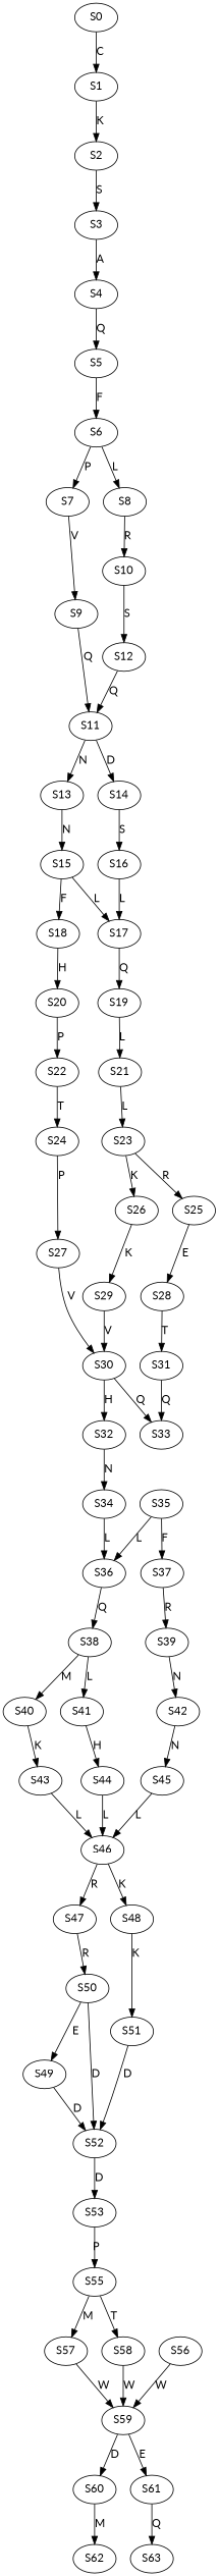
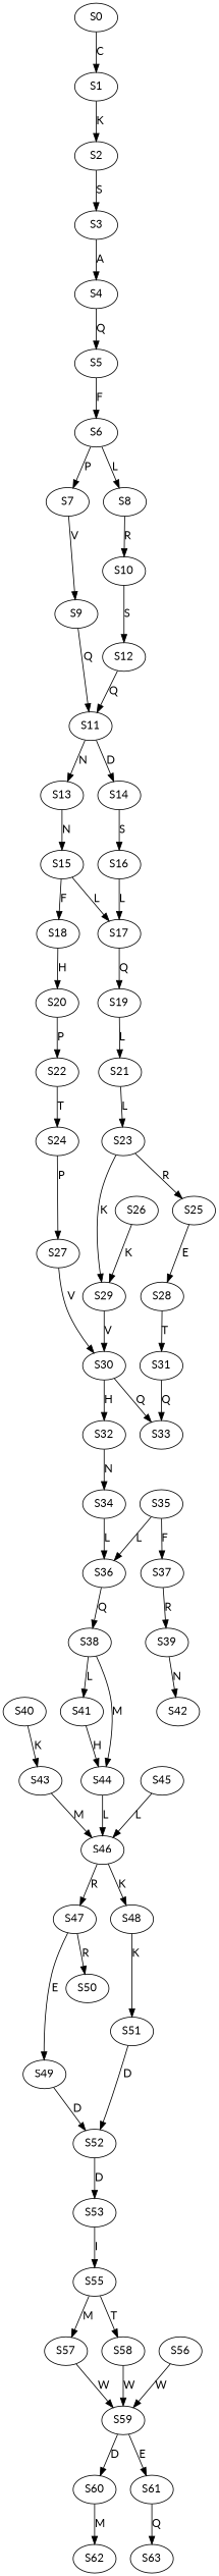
  strict digraph {
    fontname=Lato
    node [fontname=Lato]
    edge [fontname=Lato]
    S0
    S1
    S2
    S3
    S4
    S5
    S6
    S7
    S8
    S9
    S10
    S11
    S12
    S13
    S14
    S15
    S16
    S17
    S18
    S19
    S20
    S21
    S22
    S23
    S24
    S25
    S26
    S27
    S28
    S29
    S30
    S31
    S32
    S33
    S34
    S36
    S35
    S37
    S38
    S39
    S40
    S41
    S42
    S43
    S44
    S45
    S46
    S47
    S48
    S49
    S50
    S51
    S52
    S53
    S55
    S57
    S58
    S56
    S59
    S60
    S61
    S62
    S63
    S0 -> S1 [label=C]
    S1 -> S2 [label=K]
    S2 -> S3 [label=S]
    S3 -> S4 [label=A]
    S4 -> S5 [label=Q]
    S5 -> S6 [label=F]
    S6 -> S7 [label=P]
    S6 -> S8 [label=L]
    S7 -> S9 [label=V]
    S8 -> S10 [label=R]
    S9 -> S11 [label=Q]
    S10 -> S12 [label=S]
    S11 -> S13 [label=N]
    S11 -> S14 [label=D]
    S12 -> S11 [label=Q]
    S13 -> S15 [label=N]
    S14 -> S16 [label=S]
    S15 -> S17 [label=L]
    S15 -> S18 [label=F]
    S16 -> S17 [label=L]
    S17 -> S19 [label=Q]
    S18 -> S20 [label=H]
    S19 -> S21 [label=L]
    S20 -> S22 [label=P]
    S21 -> S23 [label=L]
    S22 -> S24 [label=T]
    S23 -> S25 [label=R]
-   S23 -> S26 [label=K]
+   S23 -> S29 [label=K]
    S24 -> S27 [label=P]
    S25 -> S28 [label=E]
    S26 -> S29 [label=K]
    S27 -> S30 [label=V]
    S28 -> S31 [label=T]
    S29 -> S30 [label=V]
    S30 -> S32 [label=H]
    S30 -> S33 [label=Q]
    S31 -> S33 [label=Q]
    S32 -> S34 [label=N]
    S34 -> S36 [label=L]
    S36 -> S38 [label=Q]
    S35 -> S36 [label=L]
    S35 -> S37 [label=F]
    S37 -> S39 [label=R]
-   S38 -> S40 [label=M]
+   S38 -> S44 [label=M]
    S38 -> S41 [label=L]
    S39 -> S42 [label=N]
    S40 -> S43 [label=K]
    S41 -> S44 [label=H]
-   S42 -> S45 [label=N]
-   S43 -> S46 [label=L]
+   S43 -> S46 [label=M]
    S44 -> S46 [label=L]
    S45 -> S46 [label=L]
    S46 -> S47 [label=R]
    S46 -> S48 [label=K]
-   S50 -> S49 [label=E]
+   S47 -> S49 [label=E]
    S47 -> S50 [label=R]
    S48 -> S51 [label=K]
    S49 -> S52 [label=D]
-   S50 -> S52 [label=D]
    S51 -> S52 [label=D]
    S52 -> S53 [label=D]
-   S53 -> S55 [label=P]
+   S53 -> S55 [label=I]
    S55 -> S57 [label=M]
    S55 -> S58 [label=T]
    S57 -> S59 [label=W]
    S58 -> S59 [label=W]
    S56 -> S59 [label=W]
    S59 -> S60 [label=D]
    S59 -> S61 [label=E]
    S60 -> S62 [label=M]
    S61 -> S63 [label=Q]
  }
